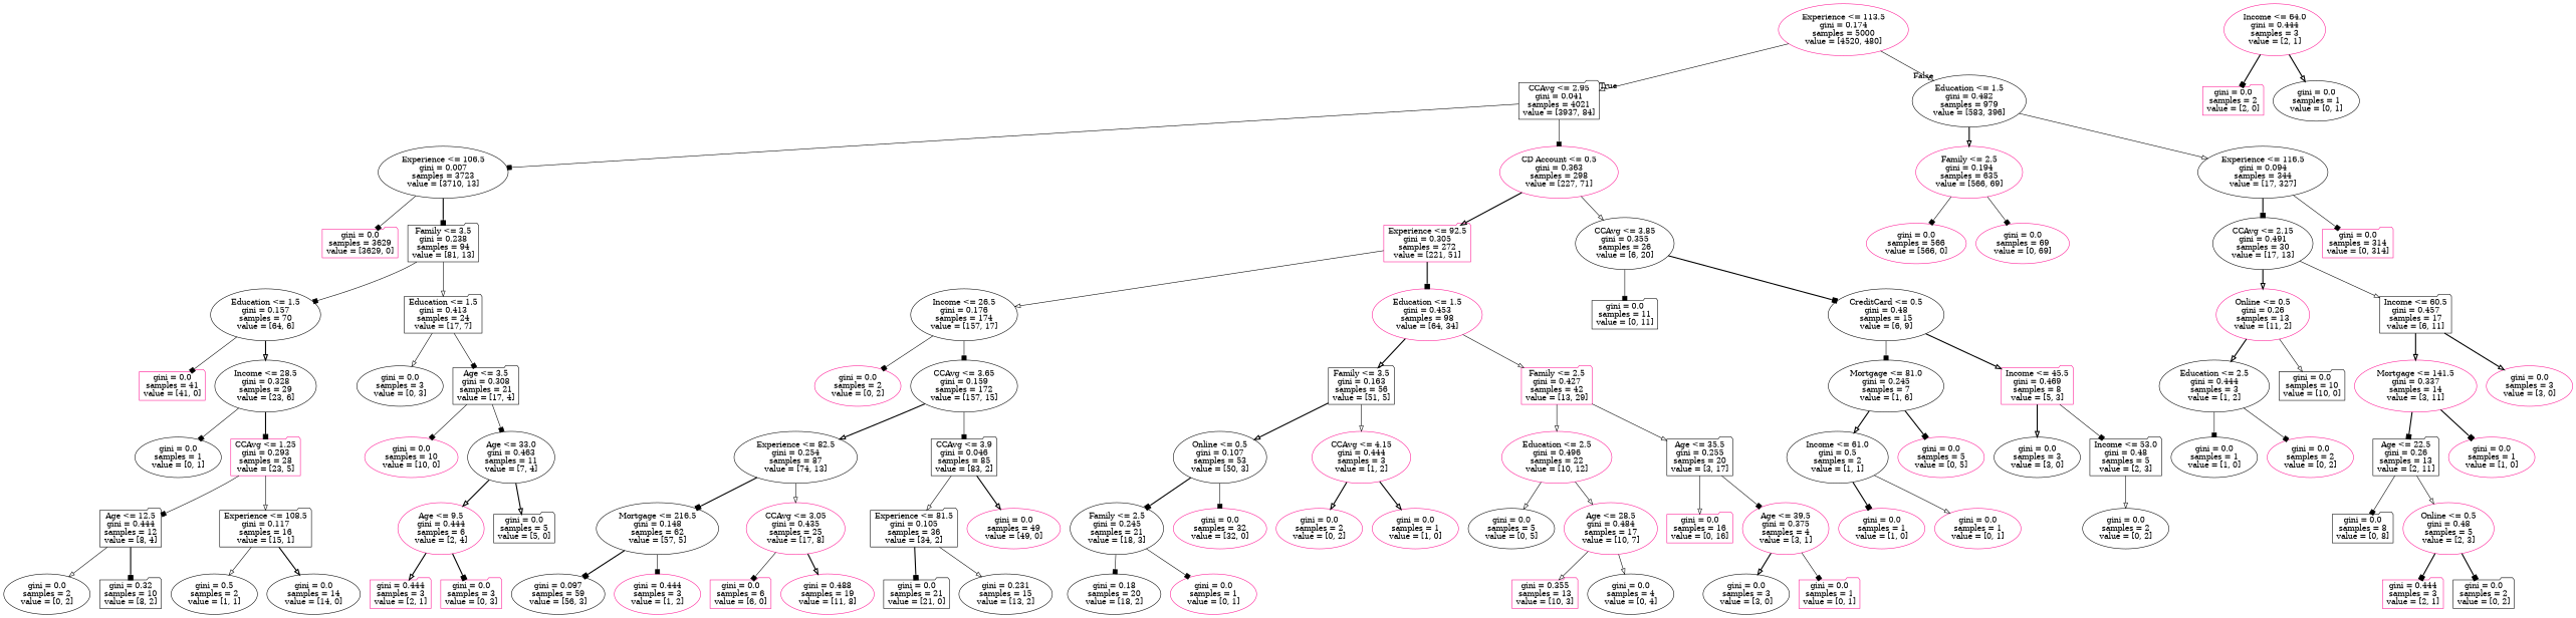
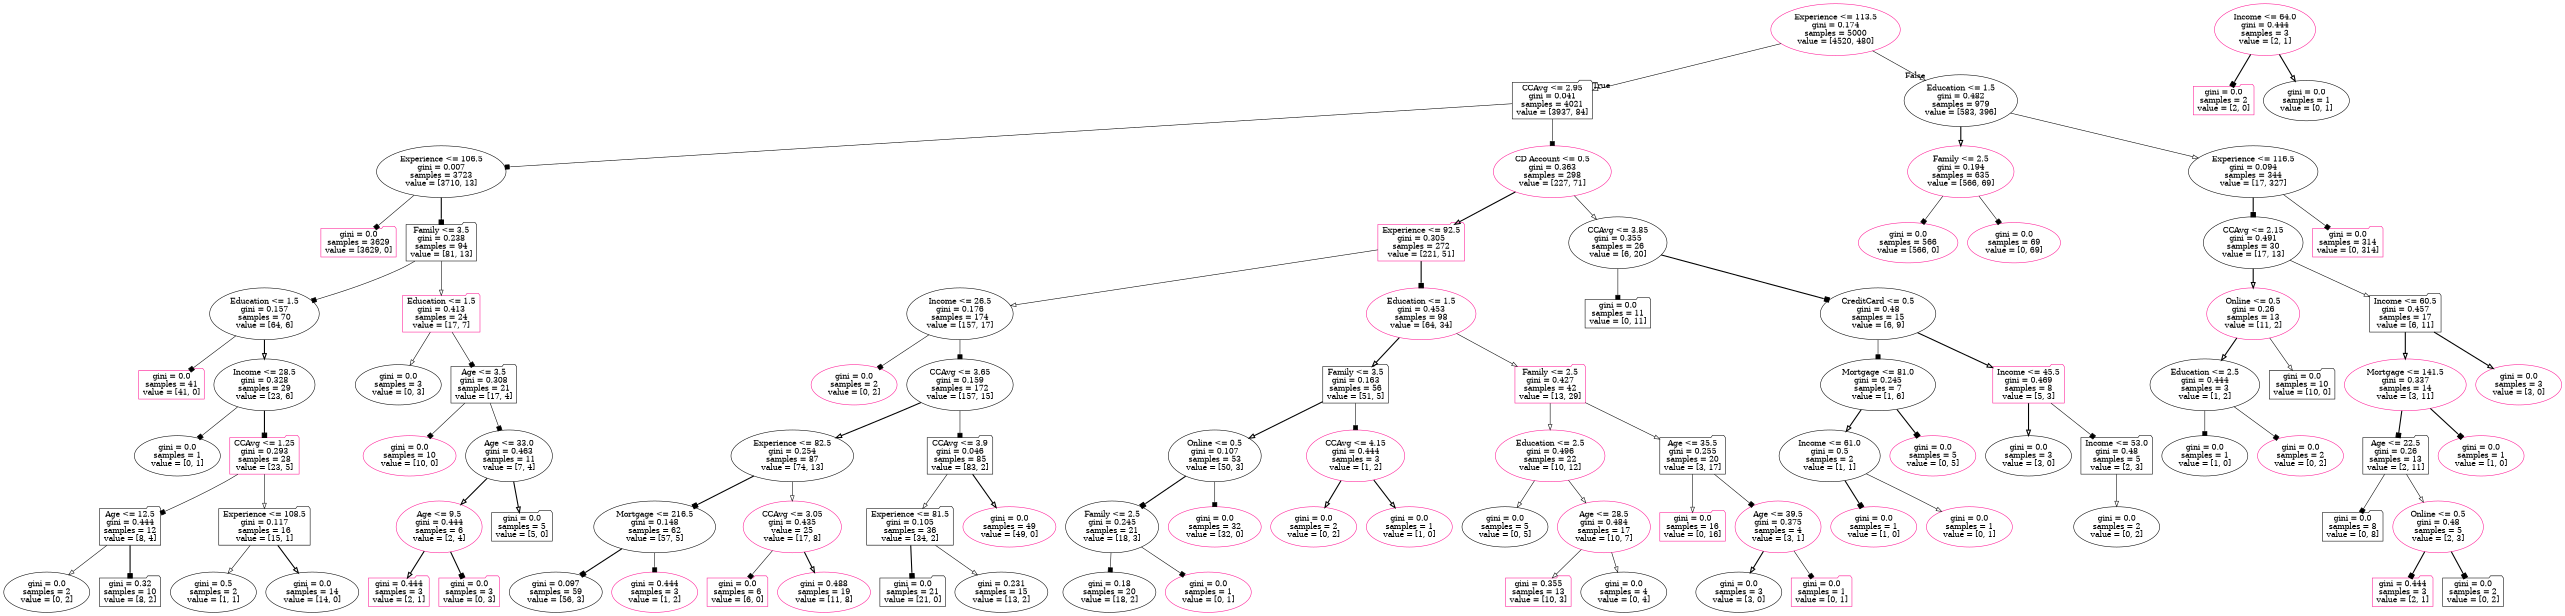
  digraph {
    node [color=black shape=ellipse]
    edge [arrowhead=onormal style=solid]
    n1 [color=deeppink label="Experience <= 113.5\ngini = 0.174\nsamples = 5000\nvalue = [4520, 480]"]
    n2 [label="CCAvg <= 2.95\ngini = 0.041\nsamples = 4021\nvalue = [3937, 84]" shape=folder]
    n3 [label="Education <= 1.5\ngini = 0.482\nsamples = 979\nvalue = [583, 396]"]
    n4 [label="Experience <= 106.5\ngini = 0.007\nsamples = 3723\nvalue = [3710, 13]"]
    n5 [color=deeppink label="CD Account <= 0.5\ngini = 0.363\nsamples = 298\nvalue = [227, 71]"]
    n6 [color=deeppink label="Family <= 2.5\ngini = 0.194\nsamples = 635\nvalue = [566, 69]"]
    n7 [label="Experience <= 116.5\ngini = 0.094\nsamples = 344\nvalue = [17, 327]"]
    n8 [color=deeppink label="gini = 0.0\nsamples = 3629\nvalue = [3629, 0]" shape=folder]
    n9 [label="Family <= 3.5\ngini = 0.238\nsamples = 94\nvalue = [81, 13]" shape=folder]
    n10 [color=deeppink label="Experience <= 92.5\ngini = 0.305\nsamples = 272\nvalue = [221, 51]" shape=folder]
    n11 [label="CCAvg <= 3.85\ngini = 0.355\nsamples = 26\nvalue = [6, 20]"]
    n12 [label="Education <= 1.5\ngini = 0.157\nsamples = 70\nvalue = [64, 6]"]
-   n13 [label="Education <= 1.5\ngini = 0.413\nsamples = 24\nvalue = [17, 7]" shape=folder]
+   n13 [color=deeppink label="Education <= 1.5\ngini = 0.413\nsamples = 24\nvalue = [17, 7]" shape=folder]
    n14 [color=deeppink label="gini = 0.0\nsamples = 41\nvalue = [41, 0]" shape=folder]
    n15 [label="Income <= 28.5\ngini = 0.328\nsamples = 29\nvalue = [23, 6]"]
    n16 [label="gini = 0.0\nsamples = 3\nvalue = [0, 3]"]
    n17 [label="Age <= 3.5\ngini = 0.308\nsamples = 21\nvalue = [17, 4]" shape=folder]
    n18 [label="gini = 0.0\nsamples = 1\nvalue = [0, 1]"]
    n19 [color=deeppink label="CCAvg <= 1.25\ngini = 0.293\nsamples = 28\nvalue = [23, 5]" shape=folder]
    n20 [label="Age <= 12.5\ngini = 0.444\nsamples = 12\nvalue = [8, 4]" shape=folder]
    n21 [label="Experience <= 108.5\ngini = 0.117\nsamples = 16\nvalue = [15, 1]" shape=folder]
    n22 [label="gini = 0.0\nsamples = 2\nvalue = [0, 2]"]
    n23 [label="gini = 0.32\nsamples = 10\nvalue = [8, 2]" shape=folder]
    n24 [label="gini = 0.5\nsamples = 2\nvalue = [1, 1]"]
    n25 [label="gini = 0.0\nsamples = 14\nvalue = [14, 0]"]
    n26 [color=deeppink label="gini = 0.0\nsamples = 10\nvalue = [10, 0]"]
    n27 [label="Age <= 33.0\ngini = 0.463\nsamples = 11\nvalue = [7, 4]"]
    n28 [color=deeppink label="Age <= 9.5\ngini = 0.444\nsamples = 6\nvalue = [2, 4]"]
    n29 [label="gini = 0.0\nsamples = 5\nvalue = [5, 0]" shape=folder]
    n30 [color=deeppink label="gini = 0.444\nsamples = 3\nvalue = [2, 1]" shape=folder]
    n31 [color=deeppink label="gini = 0.0\nsamples = 3\nvalue = [0, 3]" shape=folder]
    n32 [label="Income <= 26.5\ngini = 0.176\nsamples = 174\nvalue = [157, 17]"]
    n33 [color=deeppink label="Education <= 1.5\ngini = 0.453\nsamples = 98\nvalue = [64, 34]"]
    n34 [label="gini = 0.0\nsamples = 11\nvalue = [0, 11]" shape=folder]
    n35 [label="CreditCard <= 0.5\ngini = 0.48\nsamples = 15\nvalue = [6, 9]"]
    n36 [color=deeppink label="gini = 0.0\nsamples = 2\nvalue = [0, 2]"]
    n37 [label="CCAvg <= 3.65\ngini = 0.159\nsamples = 172\nvalue = [157, 15]"]
    n38 [label="Family <= 3.5\ngini = 0.163\nsamples = 56\nvalue = [51, 5]" shape=folder]
    n39 [color=deeppink label="Family <= 2.5\ngini = 0.427\nsamples = 42\nvalue = [13, 29]" shape=folder]
    n40 [label="Experience <= 82.5\ngini = 0.254\nsamples = 87\nvalue = [74, 13]"]
    n41 [label="CCAvg <= 3.9\ngini = 0.046\nsamples = 85\nvalue = [83, 2]" shape=folder]
    n42 [label="Mortgage <= 216.5\ngini = 0.148\nsamples = 62\nvalue = [57, 5]"]
-   n43 [color=deeppink label="CCAvg <= 3.05\ngini = 0.435\nsamples = 25\nvalue = [17, 8]"]
+   n43 [color=deeppink label="CCAvg <= 3.05\ngini = 0.435\nvalue = 25\nvalue = [17, 8]"]
    n44 [label="Experience <= 81.5\ngini = 0.105\nsamples = 36\nvalue = [34, 2]" shape=folder]
    n45 [color=deeppink label="gini = 0.0\nsamples = 49\nvalue = [49, 0]"]
    n46 [label="gini = 0.097\nsamples = 59\nvalue = [56, 3]"]
    n47 [color=deeppink label="gini = 0.444\nsamples = 3\nvalue = [1, 2]"]
    n48 [color=deeppink label="gini = 0.0\nsamples = 6\nvalue = [6, 0]" shape=folder]
    n49 [color=deeppink label="gini = 0.488\nsamples = 19\nvalue = [11, 8]"]
    n50 [label="gini = 0.0\nsamples = 21\nvalue = [21, 0]" shape=folder]
    n51 [label="gini = 0.231\nsamples = 15\nvalue = [13, 2]"]
    n52 [label="Online <= 0.5\ngini = 0.107\nsamples = 53\nvalue = [50, 3]"]
    n53 [color=deeppink label="CCAvg <= 4.15\ngini = 0.444\nsamples = 3\nvalue = [1, 2]"]
    n54 [color=deeppink label="Education <= 2.5\ngini = 0.496\nsamples = 22\nvalue = [10, 12]"]
    n55 [label="Age <= 35.5\ngini = 0.255\nsamples = 20\nvalue = [3, 17]" shape=folder]
    n56 [label="Family <= 2.5\ngini = 0.245\nsamples = 21\nvalue = [18, 3]"]
    n57 [color=deeppink label="gini = 0.0\nsamples = 32\nvalue = [32, 0]"]
    n58 [color=deeppink label="gini = 0.0\nsamples = 2\nvalue = [0, 2]"]
    n59 [color=deeppink label="gini = 0.0\nsamples = 1\nvalue = [1, 0]"]
    n60 [label="gini = 0.18\nsamples = 20\nvalue = [18, 2]"]
    n61 [color=deeppink label="gini = 0.0\nsamples = 1\nvalue = [0, 1]"]
    n62 [label="gini = 0.0\nsamples = 5\nvalue = [0, 5]"]
    n63 [color=deeppink label="Age <= 28.5\ngini = 0.484\nsamples = 17\nvalue = [10, 7]"]
    n64 [color=deeppink label="gini = 0.0\nsamples = 16\nvalue = [0, 16]" shape=folder]
    n65 [color=deeppink label="Age <= 39.5\ngini = 0.375\nsamples = 4\nvalue = [3, 1]"]
    n66 [color=deeppink label="gini = 0.355\nsamples = 13\nvalue = [10, 3]" shape=folder]
    n67 [label="gini = 0.0\nsamples = 4\nvalue = [0, 4]"]
    n68 [label="gini = 0.0\nsamples = 3\nvalue = [3, 0]"]
    n69 [color=deeppink label="gini = 0.0\nsamples = 1\nvalue = [0, 1]" shape=folder]
    n70 [label="Mortgage <= 81.0\ngini = 0.245\nsamples = 7\nvalue = [1, 6]"]
    n71 [color=deeppink label="Income <= 45.5\ngini = 0.469\nsamples = 8\nvalue = [5, 3]" shape=folder]
    n72 [label="Income <= 61.0\ngini = 0.5\nsamples = 2\nvalue = [1, 1]"]
    n73 [color=deeppink label="gini = 0.0\nsamples = 5\nvalue = [0, 5]"]
    n74 [label="gini = 0.0\nsamples = 3\nvalue = [3, 0]"]
    n75 [label="Income <= 53.0\ngini = 0.48\nsamples = 5\nvalue = [2, 3]" shape=folder]
    n76 [color=deeppink label="gini = 0.0\nsamples = 1\nvalue = [1, 0]"]
    n77 [color=deeppink label="gini = 0.0\nsamples = 1\nvalue = [0, 1]"]
    n78 [label="gini = 0.0\nsamples = 2\nvalue = [0, 2]"]
    n79 [color=deeppink label="Income <= 64.0\ngini = 0.444\nsamples = 3\nvalue = [2, 1]"]
    n80 [color=deeppink label="gini = 0.0\nsamples = 2\nvalue = [2, 0]" shape=folder]
    n81 [label="gini = 0.0\nsamples = 1\nvalue = [0, 1]"]
    n82 [color=deeppink label="gini = 0.0\nsamples = 566\nvalue = [566, 0]"]
    n83 [color=deeppink label="gini = 0.0\nsamples = 69\nvalue = [0, 69]"]
    n84 [label="CCAvg <= 2.15\ngini = 0.491\nsamples = 30\nvalue = [17, 13]"]
    n85 [color=deeppink label="gini = 0.0\nsamples = 314\nvalue = [0, 314]" shape=folder]
    n86 [color=deeppink label="Online <= 0.5\ngini = 0.26\nsamples = 13\nvalue = [11, 2]"]
    n87 [label="Income <= 60.5\ngini = 0.457\nsamples = 17\nvalue = [6, 11]" shape=folder]
    n88 [label="Education <= 2.5\ngini = 0.444\nsamples = 3\nvalue = [1, 2]"]
    n89 [label="gini = 0.0\nsamples = 10\nvalue = [10, 0]" shape=folder]
    n90 [color=deeppink label="Mortgage <= 141.5\ngini = 0.337\nsamples = 14\nvalue = [3, 11]"]
    n91 [color=deeppink label="gini = 0.0\nsamples = 3\nvalue = [3, 0]"]
    n92 [label="gini = 0.0\nsamples = 1\nvalue = [1, 0]"]
    n93 [color=deeppink label="gini = 0.0\nsamples = 2\nvalue = [0, 2]"]
    n94 [label="Age <= 22.5\ngini = 0.26\nsamples = 13\nvalue = [2, 11]" shape=folder]
    n95 [color=deeppink label="gini = 0.0\nsamples = 1\nvalue = [1, 0]"]
    n96 [label="gini = 0.0\nsamples = 8\nvalue = [0, 8]" shape=folder]
    n97 [color=deeppink label="Online <= 0.5\ngini = 0.48\nsamples = 5\nvalue = [2, 3]"]
    n98 [color=deeppink label="gini = 0.444\nsamples = 3\nvalue = [2, 1]" shape=folder]
    n99 [label="gini = 0.0\nsamples = 2\nvalue = [0, 2]" shape=folder]
    n1 -> n2 [headlabel=True labelangle=45 labeldistance=2.5]
    n1 -> n3 [headlabel=False labelangle=-45 labeldistance=2.5]
    n2 -> n4 [arrowhead=box]
    n2 -> n5 [arrowhead=box]
    n3 -> n6 [style=bold]
    n3 -> n7
    n4 -> n8 [arrowhead=box]
    n4 -> n9 [arrowhead=box style=bold]
    n5 -> n10 [style=bold]
    n5 -> n11
    n6 -> n82 [arrowhead=box]
    n6 -> n83 [arrowhead=box]
    n7 -> n84 [arrowhead=box style=bold]
    n7 -> n85 [arrowhead=box]
    n9 -> n12 [arrowhead=box]
    n9 -> n13
    n10 -> n32
    n10 -> n33 [arrowhead=box style=bold]
    n11 -> n34 [arrowhead=box]
    n11 -> n35 [arrowhead=box style=bold]
    n12 -> n14 [arrowhead=box]
    n12 -> n15 [style=bold]
    n13 -> n16
    n13 -> n17 [arrowhead=box]
    n15 -> n18 [arrowhead=box]
    n15 -> n19 [arrowhead=box style=bold]
    n17 -> n26 [arrowhead=box]
    n17 -> n27 [arrowhead=box]
    n19 -> n20 [arrowhead=box]
    n19 -> n21
    n20 -> n22
    n20 -> n23 [arrowhead=box style=bold]
    n21 -> n24
    n21 -> n25 [style=bold]
    n27 -> n28 [style=bold]
    n27 -> n29 [style=bold]
    n28 -> n30 [style=bold]
    n28 -> n31 [arrowhead=box style=bold]
    n32 -> n36 [arrowhead=box]
    n32 -> n37 [arrowhead=box]
    n33 -> n38 [style=bold]
    n33 -> n39
    n35 -> n70 [arrowhead=box]
    n35 -> n71 [style=bold]
    n37 -> n40 [style=bold]
    n37 -> n41 [arrowhead=box]
    n38 -> n52 [style=bold]
-   n38 -> n53
+   n38 -> n53 [arrowhead=box]
    n39 -> n54
    n39 -> n55
    n40 -> n42 [arrowhead=box style=bold]
    n40 -> n43
    n41 -> n44
    n41 -> n45 [style=bold]
    n42 -> n46 [arrowhead=box style=bold]
    n42 -> n47 [arrowhead=box]
    n43 -> n48 [arrowhead=box]
    n43 -> n49 [style=bold]
    n44 -> n50 [arrowhead=box style=bold]
    n44 -> n51
    n52 -> n56 [arrowhead=box style=bold]
    n52 -> n57 [arrowhead=box]
    n53 -> n58 [style=bold]
    n53 -> n59 [style=bold]
    n54 -> n62
    n54 -> n63
    n55 -> n64
    n55 -> n65 [arrowhead=box]
    n56 -> n60 [arrowhead=box]
    n56 -> n61 [arrowhead=box]
    n63 -> n66
    n63 -> n67
    n65 -> n68 [style=bold]
    n65 -> n69 [arrowhead=box]
    n70 -> n72 [style=bold]
    n70 -> n73 [arrowhead=box style=bold]
    n71 -> n74 [style=bold]
    n71 -> n75 [arrowhead=box]
    n72 -> n76 [arrowhead=box style=bold]
    n72 -> n77
    n75 -> n78
    n79 -> n80 [arrowhead=box style=bold]
    n79 -> n81 [style=bold]
    n84 -> n86 [style=bold]
    n84 -> n87
    n86 -> n88 [style=bold]
    n86 -> n89
    n87 -> n90 [style=bold]
    n87 -> n91 [style=bold]
    n88 -> n92 [arrowhead=box]
    n88 -> n93 [arrowhead=box]
    n90 -> n94 [arrowhead=box style=bold]
    n90 -> n95 [arrowhead=box style=bold]
    n94 -> n96 [arrowhead=box]
    n94 -> n97
    n97 -> n98 [arrowhead=box style=bold]
    n97 -> n99 [arrowhead=box style=bold]
  }
